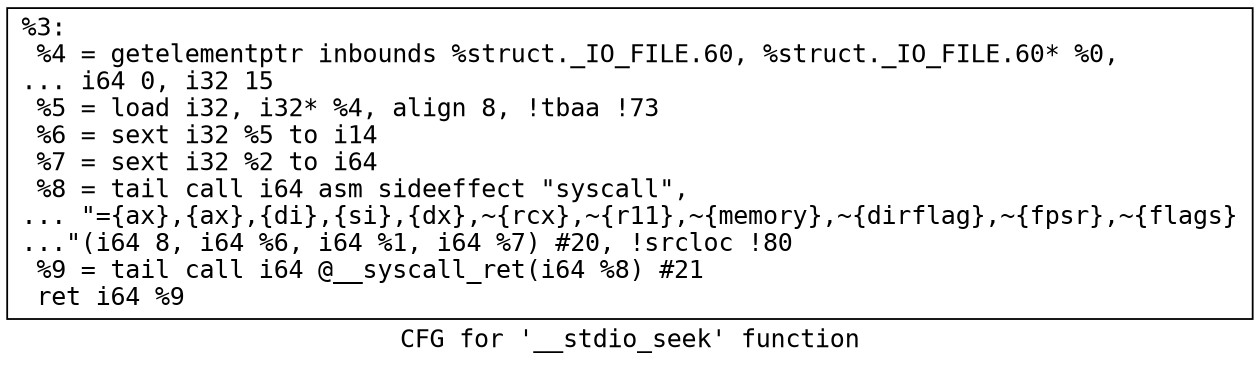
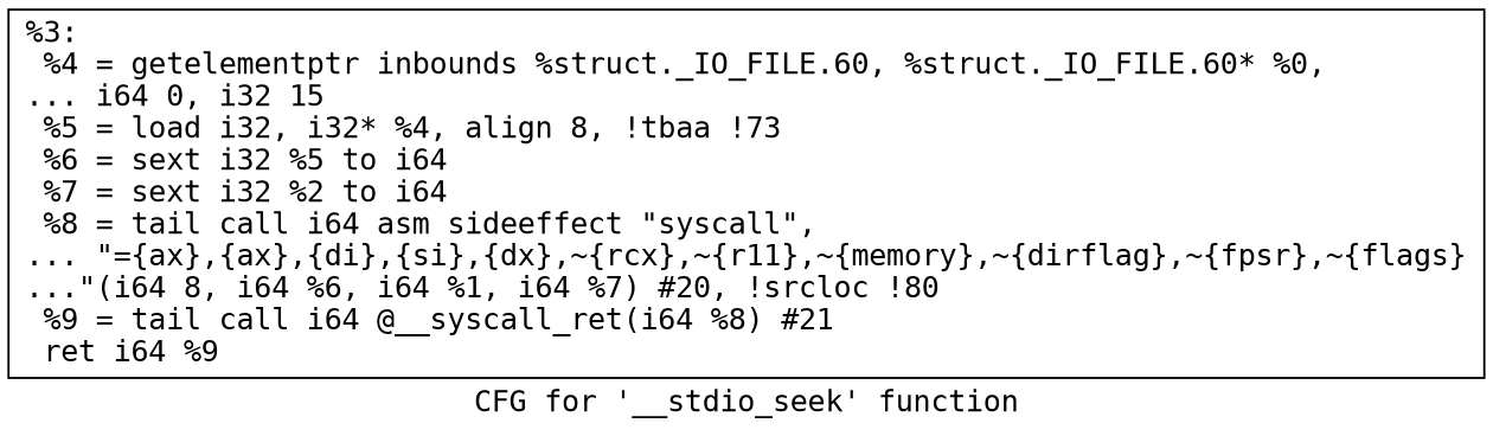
  digraph {
    label="CFG for '__stdio_seek' function"
    fontname="DejaVu Sans Mono"
-   n1 [label="{%3:\l  %4 = getelementptr inbounds %struct._IO_FILE.60, %struct._IO_FILE.60* %0,\l... i64 0, i32 15\l  %5 = load i32, i32* %4, align 8, !tbaa !73\l  %6 = sext i32 %5 to i14\l  %7 = sext i32 %2 to i64\l  %8 = tail call i64 asm sideeffect \"syscall\",\l... \"=\{ax\},\{ax\},\{di\},\{si\},\{dx\},~\{rcx\},~\{r11\},~\{memory\},~\{dirflag\},~\{fpsr\},~\{flags\}\l...\"(i64 8, i64 %6, i64 %1, i64 %7) #20, !srcloc !80\l  %9 = tail call i64 @__syscall_ret(i64 %8) #21\l  ret i64 %9\l}" shape=record fontname="DejaVu Sans Mono"]
+   n1 [label="{%3:\l  %4 = getelementptr inbounds %struct._IO_FILE.60, %struct._IO_FILE.60* %0,\l... i64 0, i32 15\l  %5 = load i32, i32* %4, align 8, !tbaa !73\l  %6 = sext i32 %5 to i64\l  %7 = sext i32 %2 to i64\l  %8 = tail call i64 asm sideeffect \"syscall\",\l... \"=\{ax\},\{ax\},\{di\},\{si\},\{dx\},~\{rcx\},~\{r11\},~\{memory\},~\{dirflag\},~\{fpsr\},~\{flags\}\l...\"(i64 8, i64 %6, i64 %1, i64 %7) #20, !srcloc !80\l  %9 = tail call i64 @__syscall_ret(i64 %8) #21\l  ret i64 %9\l}" shape=record fontname="DejaVu Sans Mono"]
  }
